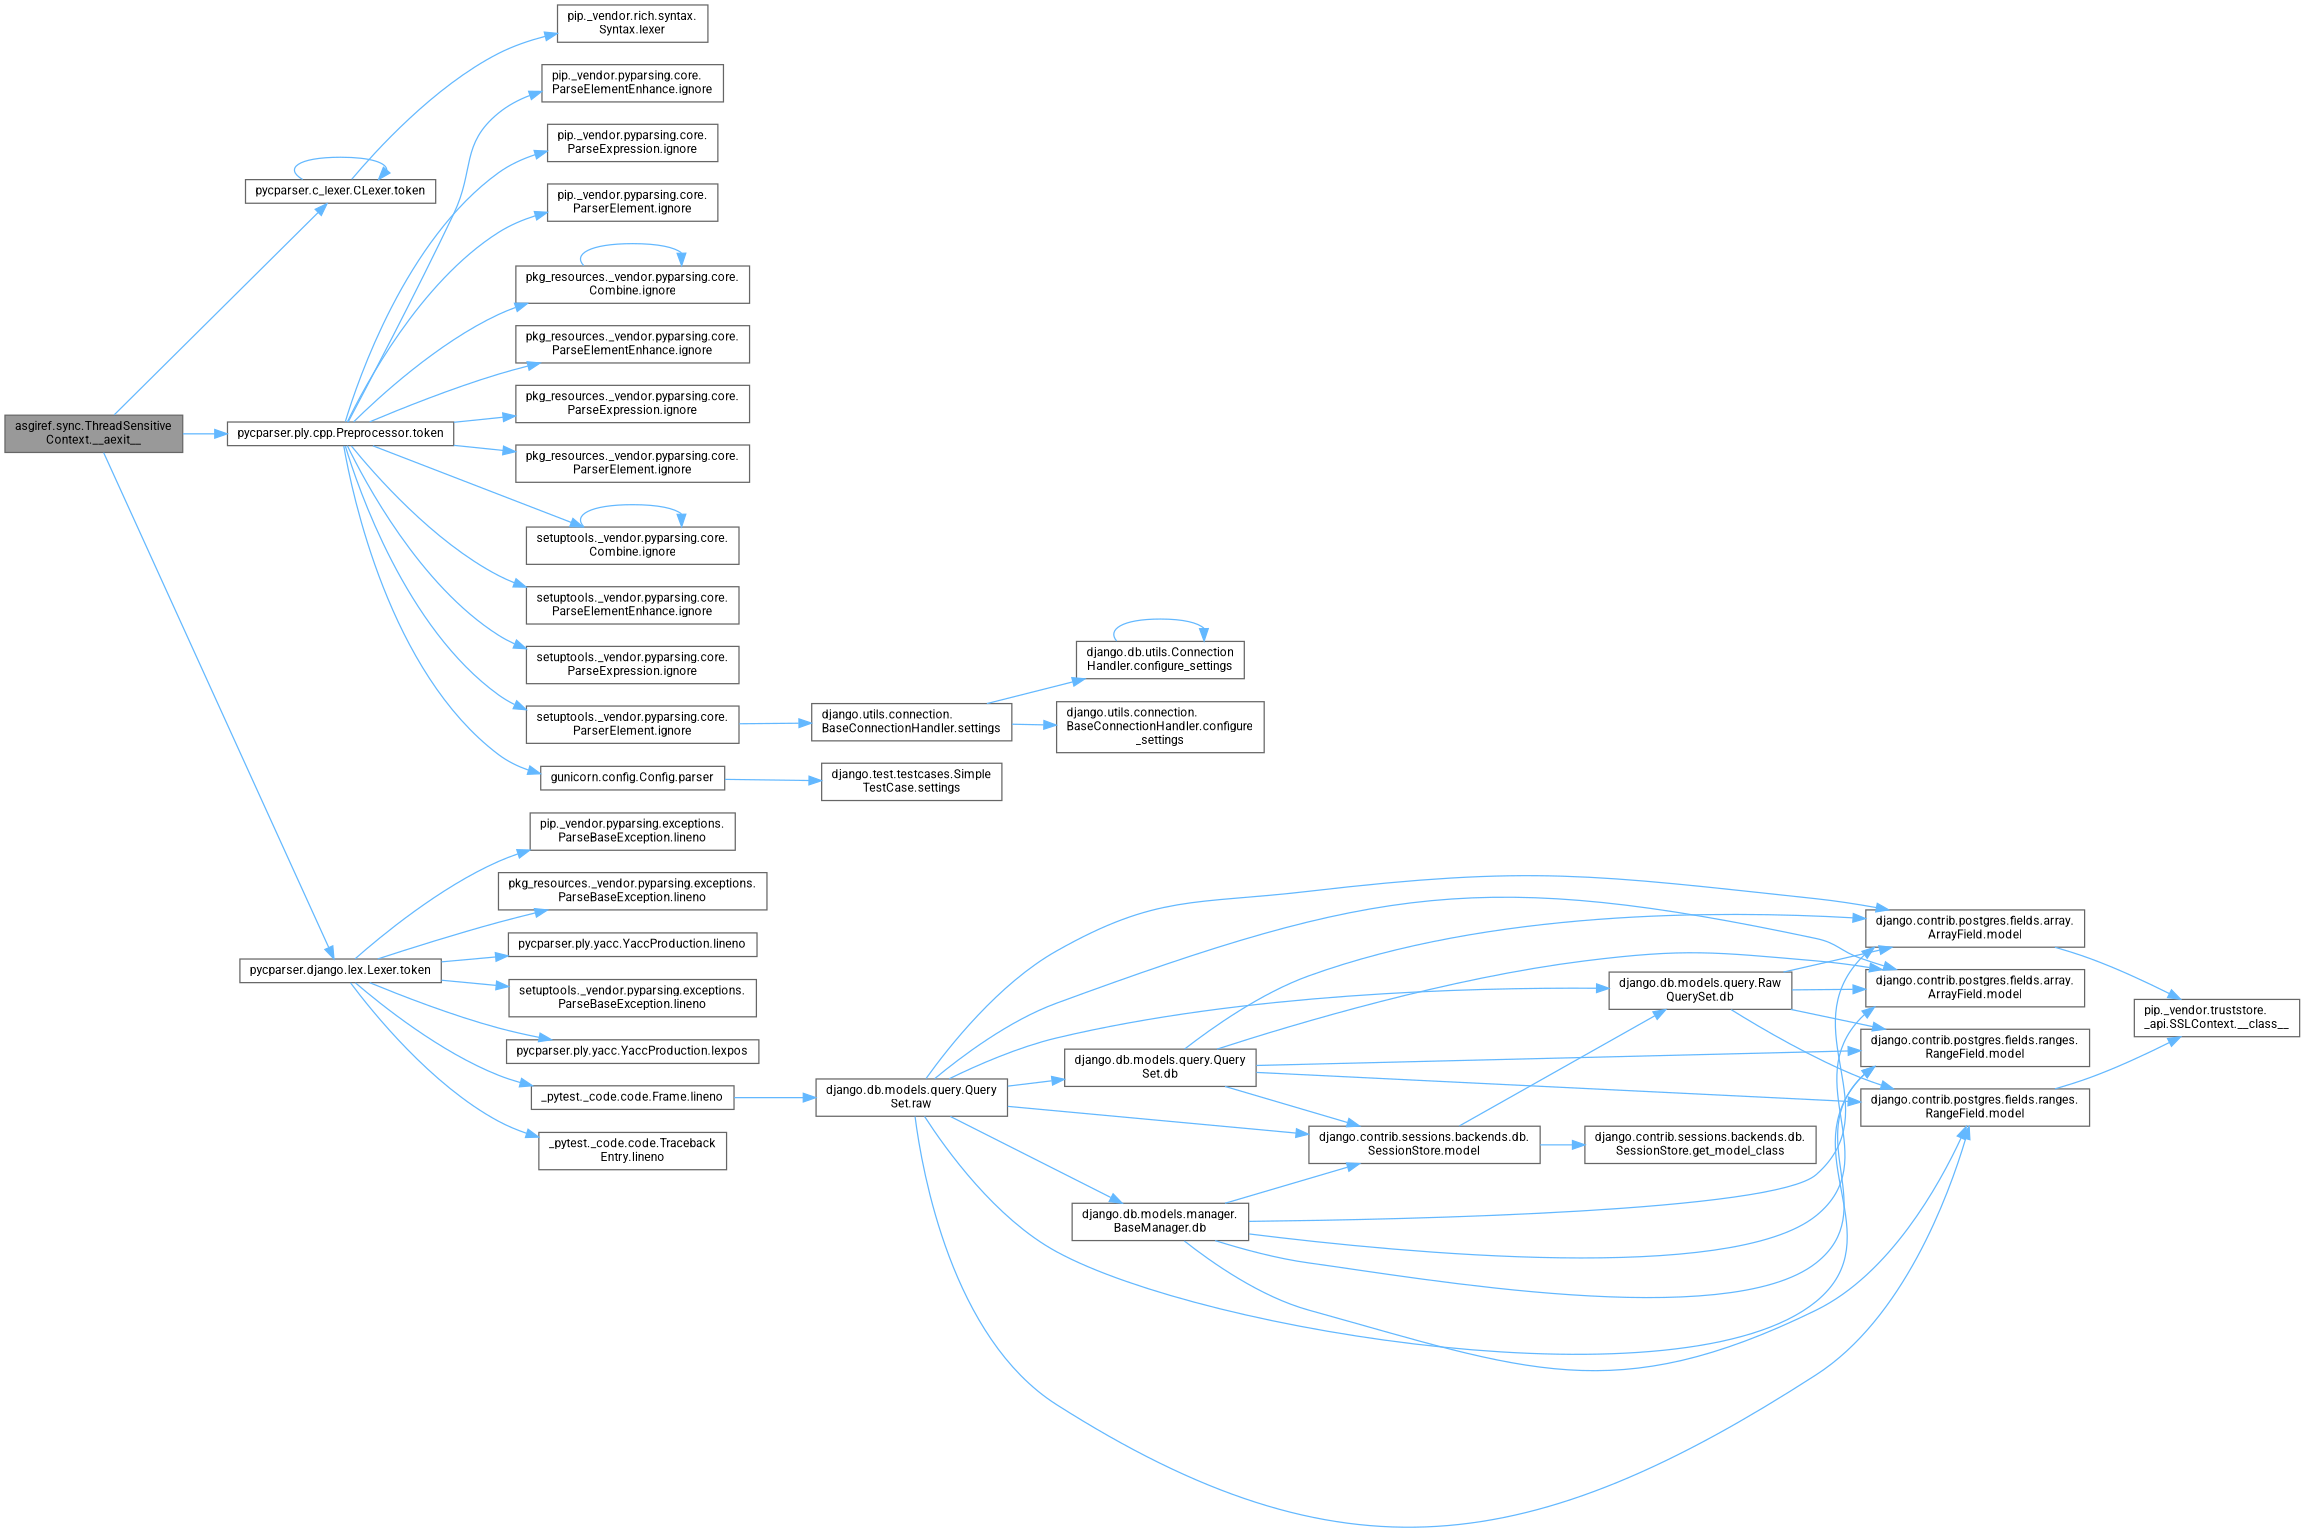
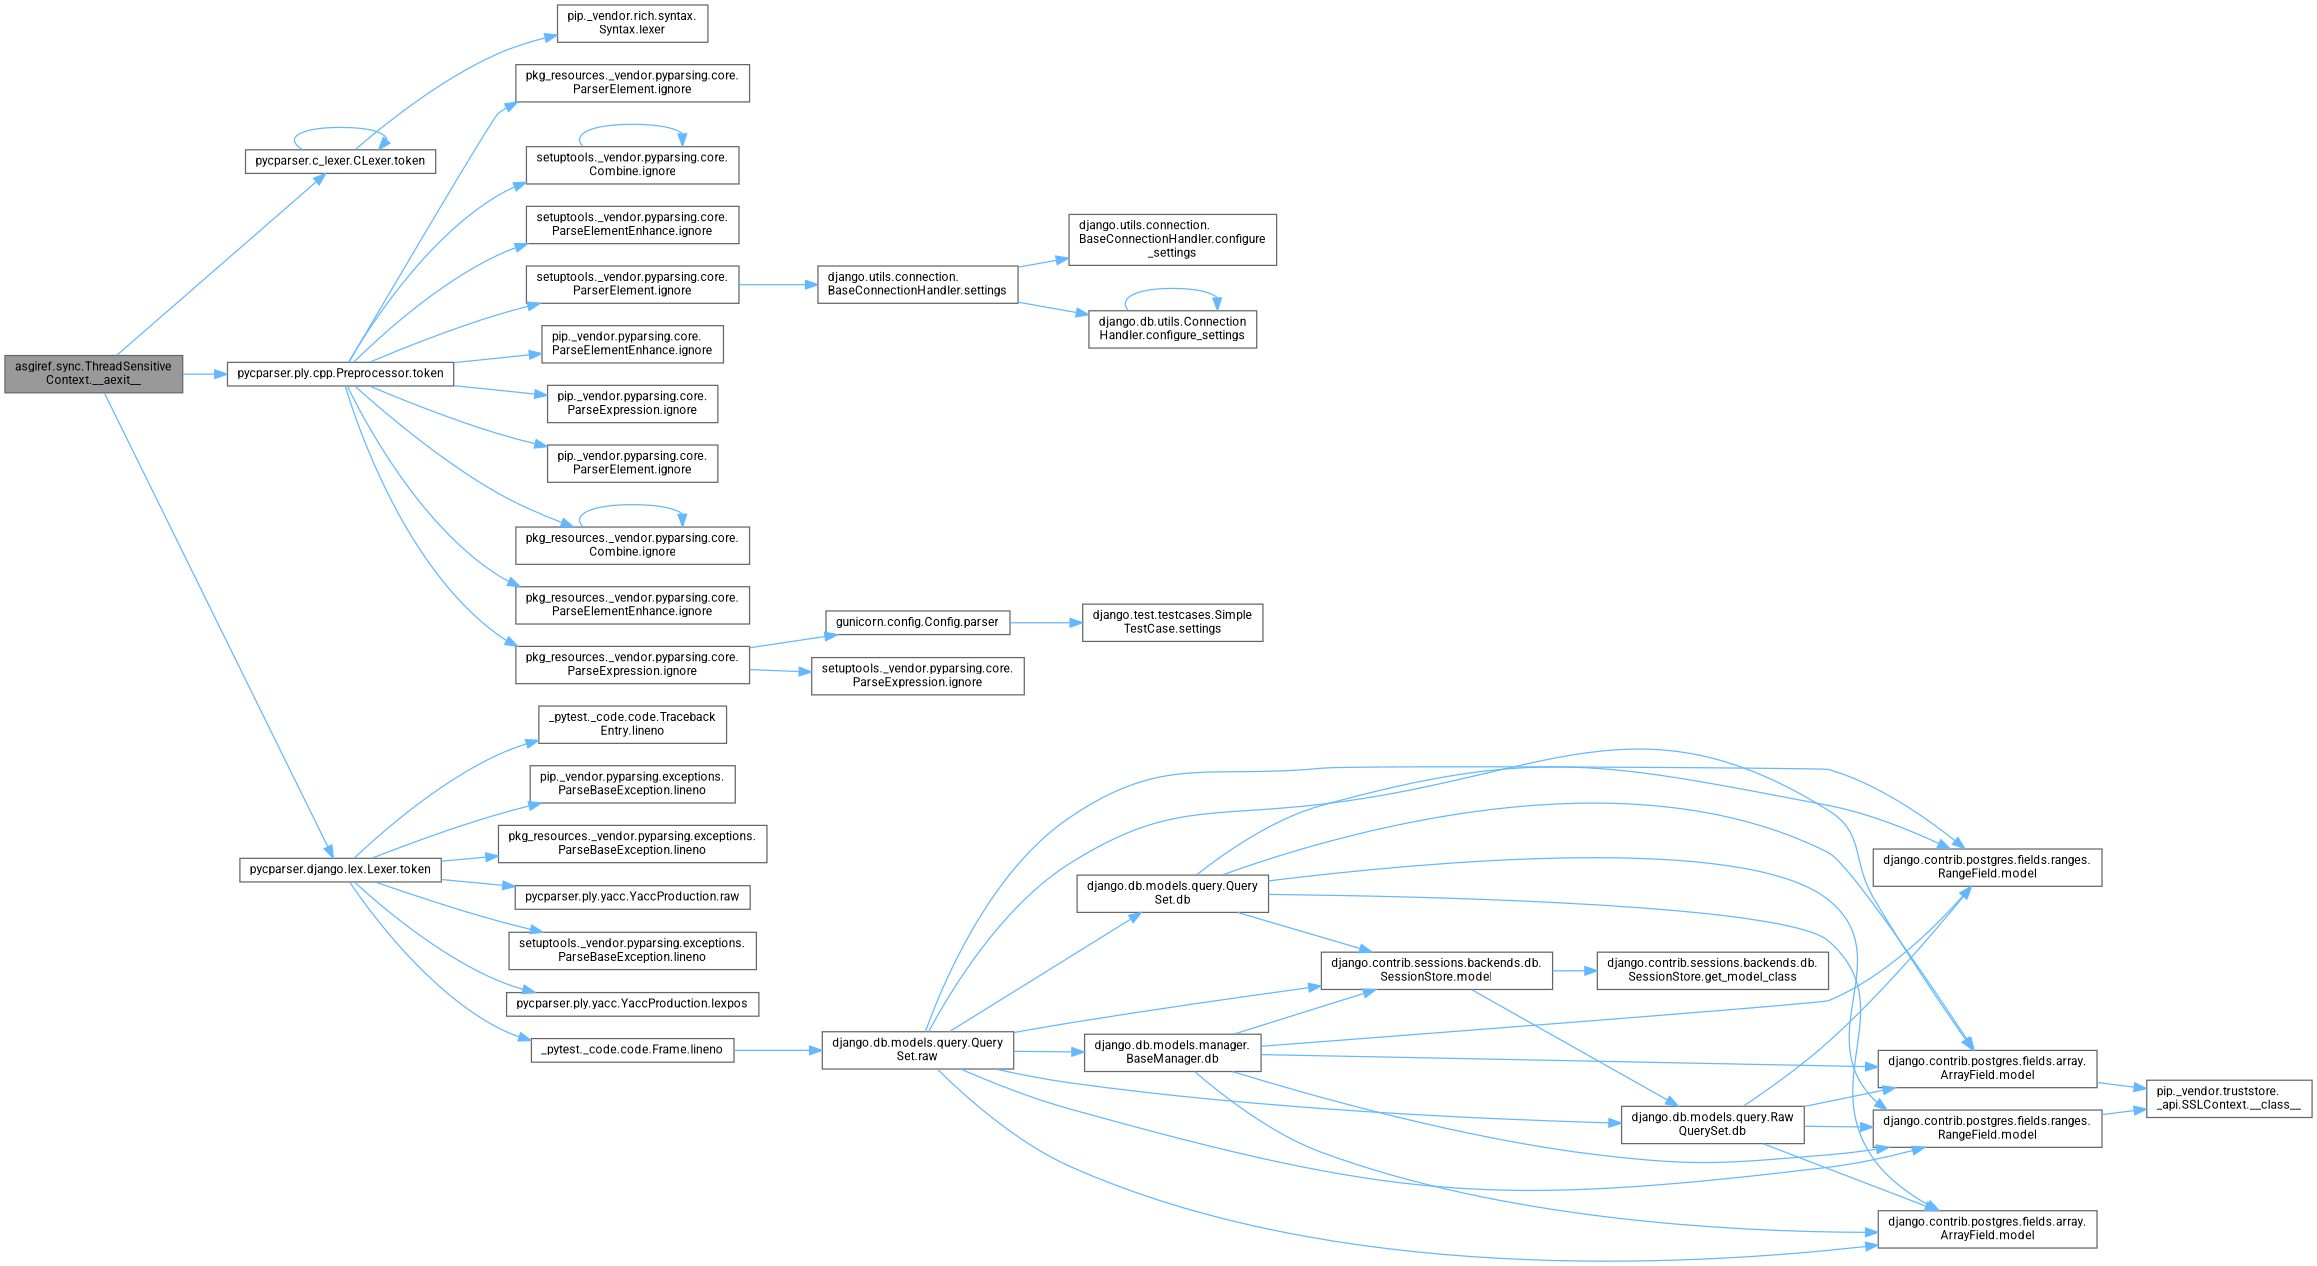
  digraph {
    fontname=Roboto
    rankdir=LR
    node [color=grey40 fillcolor=white fontname=Roboto fontsize=10 shape=box style=filled]
    edge [color=steelblue1 fontname=Roboto fontsize=10 labelfontname=Helvetica labelfontsize=10 style=solid]
    n1 [color=gray40 fillcolor=grey60 fontcolor=black height=0.2 label="asgiref.sync.ThreadSensitive\lContext.__aexit__" width=0.4]
    n2 [height=0.2 label="pycparser.c_lexer.CLexer.token" width=0.4]
    n3 [height=0.2 label="pycparser.ply.cpp.Preprocessor.token" width=0.4]
    n4 [height=0.2 label="pycparser.django.lex.Lexer.token" width=0.4]
    n5 [height=0.2 label="pip._vendor.rich.syntax.\lSyntax.lexer" width=0.4]
    n6 [height=0.2 label="pip._vendor.pyparsing.core.\lParseElementEnhance.ignore" width=0.4]
    n7 [height=0.2 label="pip._vendor.pyparsing.core.\lParseExpression.ignore" width=0.4]
    n8 [height=0.2 label="pip._vendor.pyparsing.core.\lParserElement.ignore" width=0.4]
    n9 [height=0.2 label="pkg_resources._vendor.pyparsing.core.\lCombine.ignore" width=0.4]
    n10 [height=0.2 label="pkg_resources._vendor.pyparsing.core.\lParseElementEnhance.ignore" width=0.4]
    n11 [height=0.2 label="pkg_resources._vendor.pyparsing.core.\lParseExpression.ignore" width=0.4]
    n12 [height=0.2 label="pkg_resources._vendor.pyparsing.core.\lParserElement.ignore" width=0.4]
    n13 [height=0.2 label="setuptools._vendor.pyparsing.core.\lCombine.ignore" width=0.4]
    n14 [height=0.2 label="setuptools._vendor.pyparsing.core.\lParseElementEnhance.ignore" width=0.4]
    n15 [height=0.2 label="setuptools._vendor.pyparsing.core.\lParseExpression.ignore" width=0.4]
    n16 [height=0.2 label="setuptools._vendor.pyparsing.core.\lParserElement.ignore" width=0.4]
    n17 [height=0.2 label="gunicorn.config.Config.parser" width=0.4]
    n18 [height=0.2 label="pycparser.ply.yacc.YaccProduction.lexpos" width=0.4]
    n19 [height=0.2 label="_pytest._code.code.Frame.lineno" width=0.4]
    n20 [height=0.2 label="_pytest._code.code.Traceback\lEntry.lineno" width=0.4]
    n21 [height=0.2 label="pip._vendor.pyparsing.exceptions.\lParseBaseException.lineno" width=0.4]
    n22 [height=0.2 label="pkg_resources._vendor.pyparsing.exceptions.\lParseBaseException.lineno" width=0.4]
-   n23 [height=0.2 label="pycparser.ply.yacc.YaccProduction.lineno" width=0.4]
+   n23 [height=0.2 label="pycparser.ply.yacc.YaccProduction.raw" width=0.4]
    n24 [height=0.2 label="setuptools._vendor.pyparsing.exceptions.\lParseBaseException.lineno" width=0.4]
    n25 [height=0.2 label="django.utils.connection.\lBaseConnectionHandler.settings" width=0.4]
    n26 [height=0.2 label="django.test.testcases.Simple\lTestCase.settings" width=0.4]
    n27 [height=0.2 label="django.db.utils.Connection\lHandler.configure_settings" width=0.4]
    n28 [height=0.2 label="django.utils.connection.\lBaseConnectionHandler.configure\l_settings" width=0.4]
    n29 [height=0.2 label="django.db.models.query.Query\lSet.raw" width=0.4]
    n30 [height=0.2 label="django.db.models.manager.\lBaseManager.db" width=0.4]
    n31 [height=0.2 label="django.contrib.postgres.fields.array.\lArrayField.model" width=0.4]
    n32 [height=0.2 label="django.contrib.postgres.fields.array.\lArrayField.model" width=0.4]
    n33 [height=0.2 label="django.contrib.postgres.fields.ranges.\lRangeField.model" width=0.4]
    n34 [height=0.2 label="django.contrib.postgres.fields.ranges.\lRangeField.model" width=0.4]
    n35 [height=0.2 label="django.contrib.sessions.backends.db.\lSessionStore.model" width=0.4]
    n36 [height=0.2 label="django.db.models.query.Query\lSet.db" width=0.4]
    n37 [height=0.2 label="django.db.models.query.Raw\lQuerySet.db" width=0.4]
    n38 [height=0.2 label="pip._vendor.truststore.\l_api.SSLContext.__class__" width=0.4]
    n39 [height=0.2 label="django.contrib.sessions.backends.db.\lSessionStore.get_model_class" width=0.4]
    n1 -> n2
    n1 -> n3
    n1 -> n4
    n2 -> n2
    n2 -> n5
    n3 -> n6
    n3 -> n7
    n3 -> n8
    n3 -> n9
    n3 -> n10
    n3 -> n11
    n3 -> n12
    n3 -> n13
    n3 -> n14
-   n3 -> n15
+   n11 -> n15
    n3 -> n16
-   n3 -> n17
+   n11 -> n17
    n4 -> n18
    n4 -> n19
    n4 -> n20
    n4 -> n21
    n4 -> n22
    n4 -> n23
    n4 -> n24
    n9 -> n9
    n13 -> n13
    n16 -> n25
    n17 -> n26
    n19 -> n29
    n25 -> n27
    n25 -> n28
    n27 -> n27
    n29 -> n30
    n29 -> n31
    n29 -> n32
    n29 -> n33
    n29 -> n34
    n29 -> n35
    n29 -> n36
    n29 -> n37
    n30 -> n31
    n30 -> n32
    n30 -> n33
    n30 -> n34
    n30 -> n35
    n31 -> n38
    n33 -> n38
    n35 -> n37
    n35 -> n39
    n36 -> n31
    n36 -> n32
    n36 -> n33
    n36 -> n34
    n36 -> n35
    n37 -> n31
    n37 -> n32
    n37 -> n33
    n37 -> n34
  }
